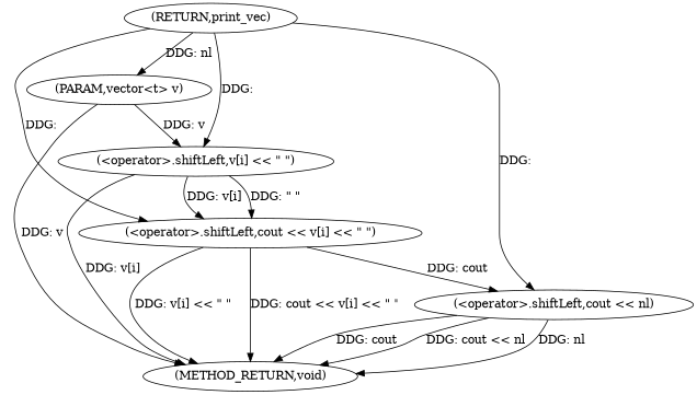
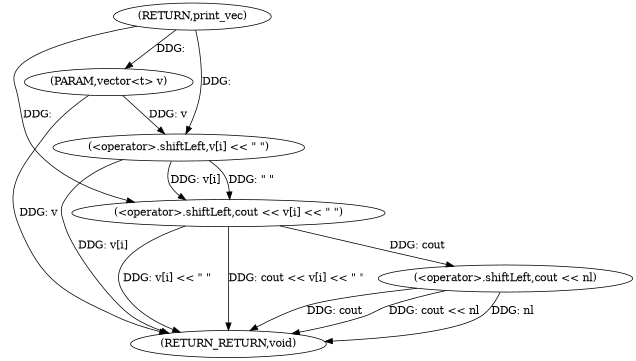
  digraph {
    n1 [label="(RETURN,print_vec)"]
    n2 [label="(PARAM,vector<t> v)"]
    n3 [label="(<operator>.shiftLeft,cout << v[i] << \" \")"]
    n4 [label="(<operator>.shiftLeft,cout << nl)"]
    n5 [label="(<operator>.shiftLeft,v[i] << \" \")"]
-   n6 [label="(METHOD_RETURN,void)"]
-   n1 -> n2 [label="DDG: nl"]
+   n6 [label="(RETURN_RETURN,void)"]
+   n1 -> n2 [label="DDG: "]
    n1 -> n3 [label="DDG: "]
-   n1 -> n4 [label="DDG: "]
    n1 -> n5 [label="DDG: "]
    n2 -> n5 [label="DDG: v"]
    n2 -> n6 [label="DDG: v"]
    n3 -> n4 [label="DDG: cout"]
    n3 -> n6 [label="DDG: v[i] << \" \""]
    n3 -> n6 [label="DDG: cout << v[i] << \" \""]
    n4 -> n6 [label="DDG: cout"]
    n4 -> n6 [label="DDG: cout << nl"]
    n4 -> n6 [label="DDG: nl"]
    n5 -> n3 [label="DDG: \" \""]
    n5 -> n3 [label="DDG: v[i]"]
    n5 -> n6 [label="DDG: v[i]"]
  }
